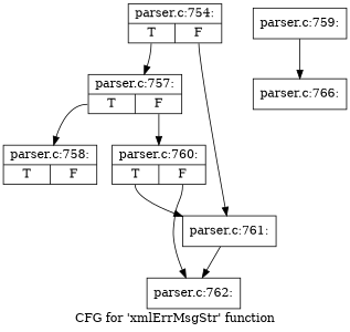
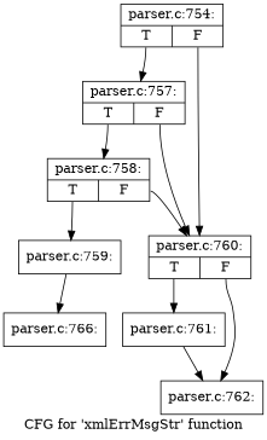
  digraph {
    label="CFG for 'xmlErrMsgStr' function"
    node [shape=record]
    edge [tailport=s0]
    n1 [label="{parser.c:754:|{<s0>T|<s1>F}}"]
    n2 [label="{parser.c:757:|{<s0>T|<s1>F}}"]
    n3 [label="{parser.c:760:|{<s0>T|<s1>F}}"]
    n4 [label="{parser.c:758:|{<s0>T|<s1>F}}"]
    n5 [label="{parser.c:761:}"]
    n6 [label="{parser.c:762:}"]
    n7 [label="{parser.c:759:}"]
    n8 [label="{parser.c:766:}"]
    n1 -> n2
-   n1 -> n5 [tailport=s1]
+   n1 -> n3 [tailport=s1]
    n2 -> n3 [tailport=s1]
    n2 -> n4
    n3 -> n5
    n3 -> n6 [tailport=s1]
+   n4 -> n3 [tailport=s1]
+   n4 -> n7
    n5 -> n6
    n7 -> n8
  }
